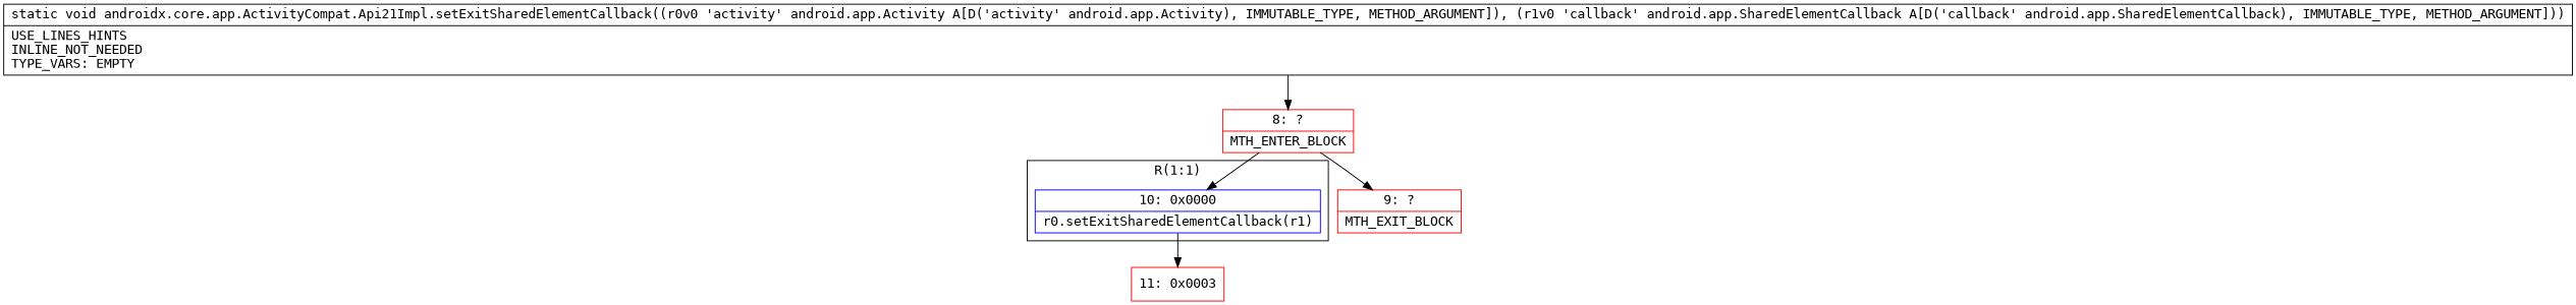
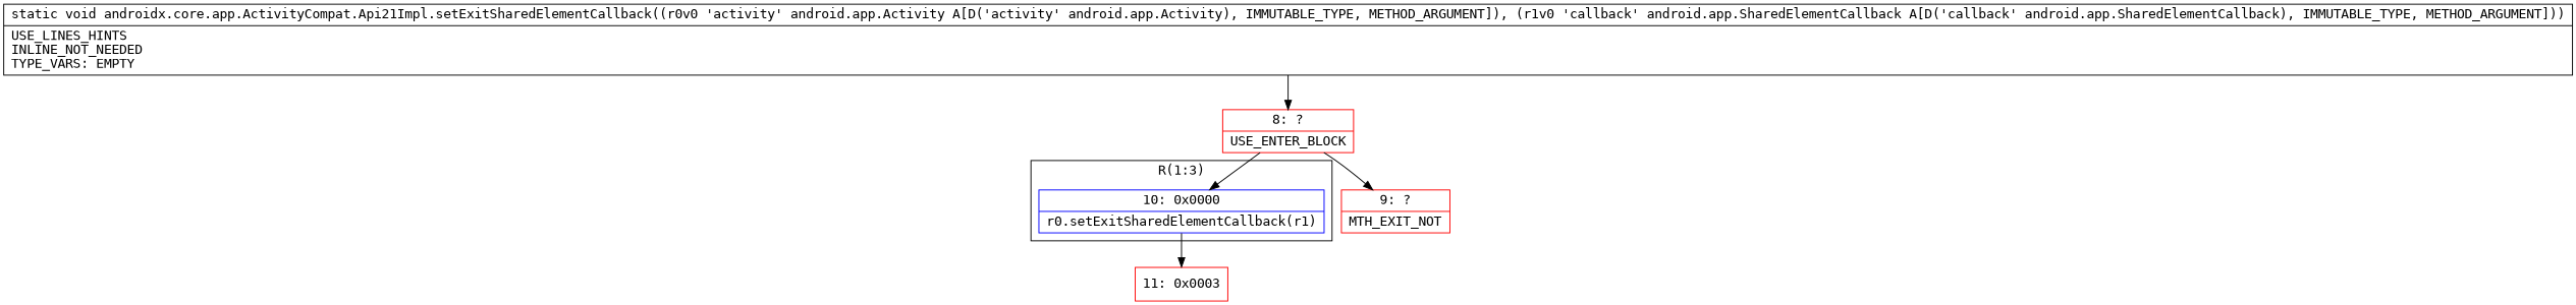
  digraph {
    fontname="DejaVu Sans Mono"
    node [color=red fontname="DejaVu Sans Mono" shape=record]
    edge [fontname="DejaVu Sans Mono"]
    n1 [color=blue label="{10\:\ 0x0000|r0.setExitSharedElementCallback(r1)\l}"]
    n2 [label="{11\:\ 0x0003}"]
-   n3 [label="{8\:\ ?|MTH_ENTER_BLOCK\l}"]
-   n4 [label="{9\:\ ?|MTH_EXIT_BLOCK\l}"]
+   n3 [label="{8\:\ ?|USE_ENTER_BLOCK\l}"]
+   n4 [label="{9\:\ ?|MTH_EXIT_NOT\l}"]
    n5 [label="{static void androidx.core.app.ActivityCompat.Api21Impl.setExitSharedElementCallback((r0v0 'activity' android.app.Activity A[D('activity' android.app.Activity), IMMUTABLE_TYPE, METHOD_ARGUMENT]), (r1v0 'callback' android.app.SharedElementCallback A[D('callback' android.app.SharedElementCallback), IMMUTABLE_TYPE, METHOD_ARGUMENT]))  | USE_LINES_HINTS\lINLINE_NOT_NEEDED\lTYPE_VARS: EMPTY\l}" color=""]
    subgraph cluster_1 {
-     label="R(1:1)"
+     label="R(1:3)"
      n1
    }
    n1 -> n2
    n3 -> n1
    n3 -> n4
    n5 -> n3
  }
